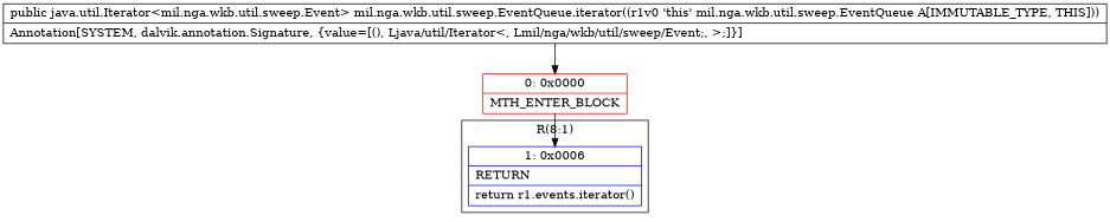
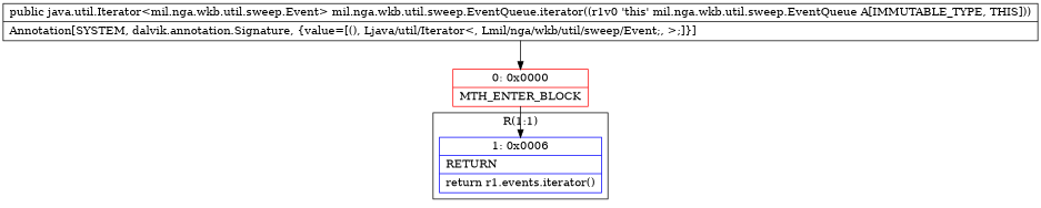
  digraph {
    node [shape=record]
    n1 [color=blue label="{1\:\ 0x0006|RETURN\l|return r1.events.iterator()\l}"]
    n2 [color=red label="{0\:\ 0x0000|MTH_ENTER_BLOCK\l}"]
    n3 [label="{public java.util.Iterator\<mil.nga.wkb.util.sweep.Event\> mil.nga.wkb.util.sweep.EventQueue.iterator((r1v0 'this' mil.nga.wkb.util.sweep.EventQueue A[IMMUTABLE_TYPE, THIS]))  | Annotation[SYSTEM, dalvik.annotation.Signature, \{value=[(), Ljava\/util\/Iterator\<, Lmil\/nga\/wkb\/util\/sweep\/Event;, \>;]\}]\l}"]
    subgraph cluster_1 {
-     label="R(8:1)"
+     label="R(1:1)"
      n1
    }
    n2 -> n1
    n3 -> n2
  }
